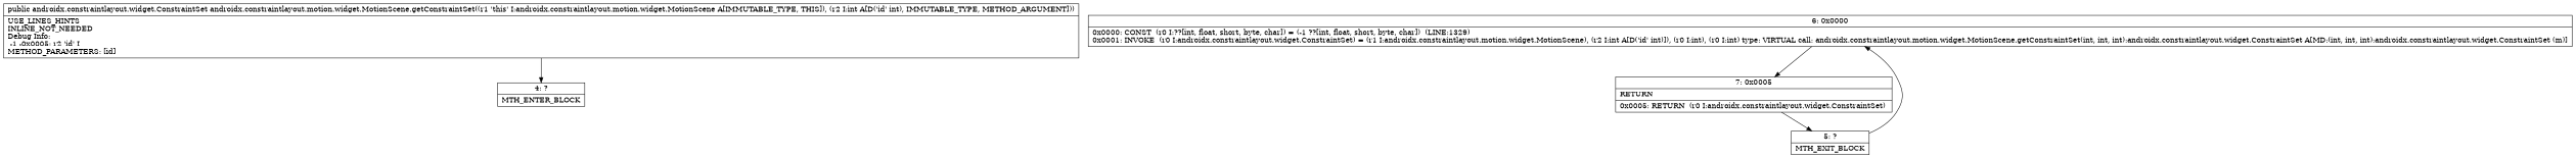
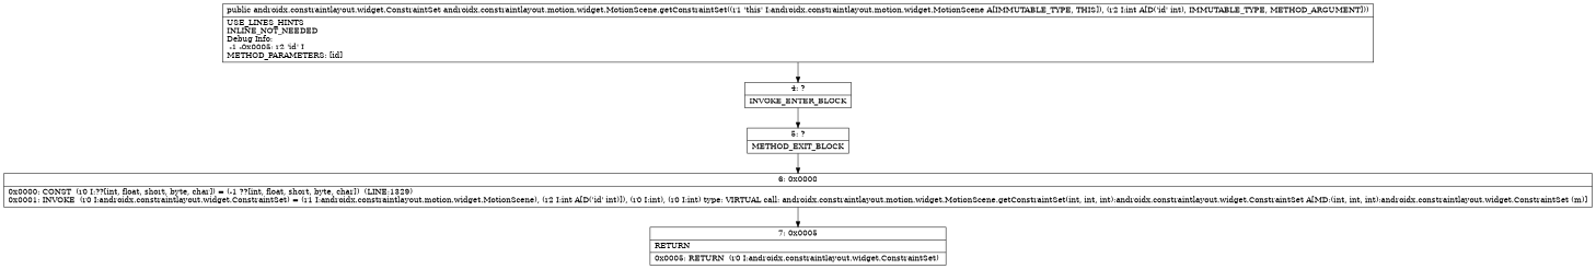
  digraph {
    fontname="DejaVu Serif"
    node [fontname="DejaVu Serif" shape=record]
    edge [fontname="DejaVu Serif"]
-   n1 [label="{4\:\ ?|MTH_ENTER_BLOCK\l}"]
+   n1 [label="{4\:\ ?|INVOKE_ENTER_BLOCK\l}"]
    n2 [label="{6\:\ 0x0000|0x0000: CONST  (r0 I:??[int, float, short, byte, char]) = (\-1 ??[int, float, short, byte, char])  (LINE:1329)\l0x0001: INVOKE  (r0 I:androidx.constraintlayout.widget.ConstraintSet) = (r1 I:androidx.constraintlayout.motion.widget.MotionScene), (r2 I:int A[D('id' int)]), (r0 I:int), (r0 I:int) type: VIRTUAL call: androidx.constraintlayout.motion.widget.MotionScene.getConstraintSet(int, int, int):androidx.constraintlayout.widget.ConstraintSet A[MD:(int, int, int):androidx.constraintlayout.widget.ConstraintSet (m)]\l}"]
    n3 [label="{7\:\ 0x0005|RETURN\l|0x0005: RETURN  (r0 I:androidx.constraintlayout.widget.ConstraintSet) \l}"]
-   n4 [label="{5\:\ ?|MTH_EXIT_BLOCK\l}"]
+   n4 [label="{5\:\ ?|METHOD_EXIT_BLOCK\l}"]
    n5 [label="{public androidx.constraintlayout.widget.ConstraintSet androidx.constraintlayout.motion.widget.MotionScene.getConstraintSet((r1 'this' I:androidx.constraintlayout.motion.widget.MotionScene A[IMMUTABLE_TYPE, THIS]), (r2 I:int A[D('id' int), IMMUTABLE_TYPE, METHOD_ARGUMENT]))  | USE_LINES_HINTS\lINLINE_NOT_NEEDED\lDebug Info:\l  \-1 \-0x0005: r2 'id' I\lMETHOD_PARAMETERS: [id]\l}"]
    n2 -> n3
-   n3 -> n4
+   n1 -> n4
    n4 -> n2
    n5 -> n1
  }
